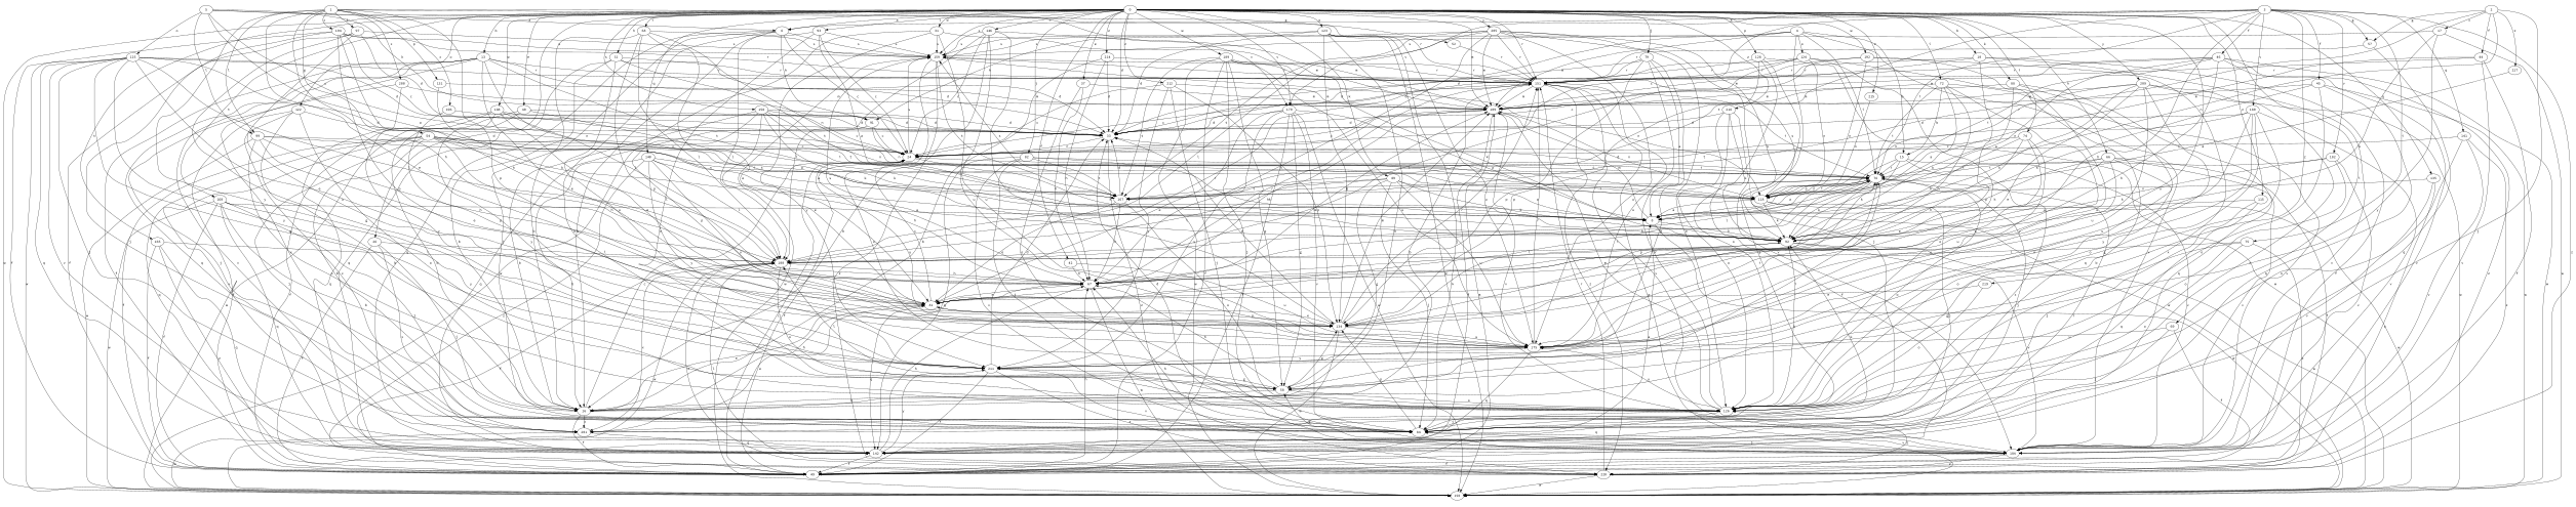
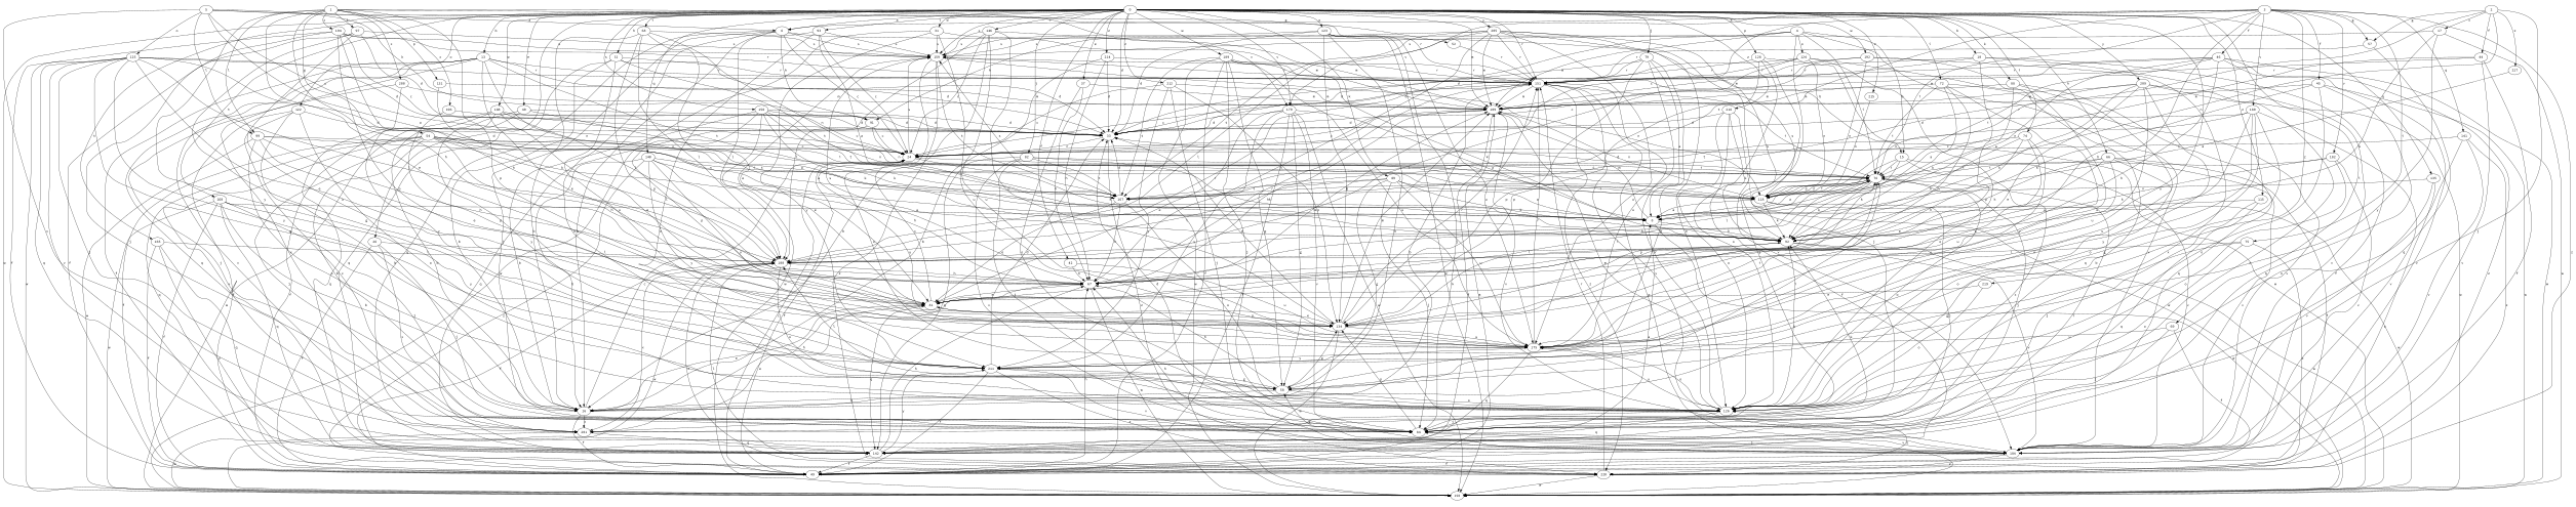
  strict digraph {
    fontname="Source Code Pro"
    node [fontname="Source Code Pro"]
    edge [fontname="Source Code Pro"]
    0
    6
    10
    13
    26
    31
    33
    37
    40
    42
    61
    66
    68
    69
    72
    74
    79
    82
    88
    89
    93
    109
    115
    122
    123
    128
    135
    140
    146
    151
    158
    159
    160
    165
    175
    179
    188
    189
    192
    193
    205
    209
    212
    214
    215
    216
    84
    24
    15
    91
    100
    126
    142
    134
    184
    49
    n57 [label=81]
    167
    201
    211
    220
    67
    92
    16
    76
    118
    8
    58
    1
    52
    54
    97
    99
    131
    194
    196
    200
    2
    17
    44
    57
    217
    3
    45
    46
    75
    141
    180
    182
    219
    4
    124
    5
    125
    0 -> 6 [label=a]
    0 -> 10 [label=b]
    0 -> 13 [label=b]
    0 -> 26 [label=d]
    0 -> 31 [label=d]
    0 -> 33 [label=d]
    0 -> 37 [label=e]
    0 -> 40 [label=e]
    0 -> 42 [label=f]
    0 -> 61 [label=h]
    0 -> 66 [label=h]
    0 -> 68 [label=i]
    0 -> 69 [label=i]
    0 -> 72 [label=i]
    0 -> 74 [label=i]
    0 -> 79 [label=j]
    0 -> 82 [label=j]
    0 -> 88 [label=k]
    0 -> 89 [label=k]
    0 -> 93 [label=l]
    0 -> 109 [label=m]
    0 -> 115 [label=n]
    0 -> 122 [label=o]
    0 -> 123 [label=o]
    0 -> 128 [label=p]
    0 -> 135 [label=q]
    0 -> 140 [label=q]
    0 -> 146 [label=r]
    0 -> 151 [label=r]
    0 -> 158 [label=s]
    0 -> 159 [label=s]
    0 -> 160 [label=t]
    0 -> 165 [label=t]
    0 -> 175 [label=u]
    0 -> 179 [label=v]
    0 -> 188 [label=w]
    0 -> 189 [label=w]
    0 -> 192 [label=w]
    0 -> 193 [label=w]
    0 -> 205 [label=y]
    0 -> 209 [label=y]
    0 -> 212 [label=z]
    0 -> 214 [label=z]
    0 -> 215 [label=z]
    0 -> 216 [label=z]
    6 -> 159 [label=s]
    6 -> 84 [label=j]
    6 -> 24 [label=c]
-   72 -> 15 [label=b]
+   6 -> 15 [label=b]
    6 -> 91 [label=k]
    6 -> 100 [label=l]
    6 -> 126 [label=o]
    6 -> 142 [label=q]
    10 -> 109 [label=m]
    10 -> 151 [label=r]
    10 -> 134 [label=p]
    10 -> 184 [label=v]
    10 -> 49 [label=f]
    13 -> 33 [label=d]
    13 -> 151 [label=r]
    13 -> 100 [label=l]
    13 -> 142 [label=q]
    13 -> 184 [label=v]
    13 -> 49 [label=f]
    13 -> n57 [label=e]
    13 -> 167 [label=t]
    13 -> 201 [label=x]
    26 -> 84 [label=j]
    26 -> 100 [label=l]
    26 -> 49 [label=f]
    26 -> 201 [label=x]
    31 -> 109 [label=m]
    31 -> 159 [label=s]
    31 -> 175 [label=u]
    31 -> 193 [label=w]
    31 -> 211 [label=y]
    33 -> 24 [label=c]
    33 -> 220 [label=z]
    37 -> 109 [label=m]
    37 -> 126 [label=o]
    37 -> 67 [label=h]
    40 -> 33 [label=d]
    40 -> 193 [label=w]
    40 -> 92 [label=k]
    40 -> 16 [label=b]
    42 -> 175 [label=u]
    42 -> 67 [label=h]
    61 -> 33 [label=d]
    61 -> 151 [label=r]
    61 -> 175 [label=u]
    61 -> 142 [label=q]
    61 -> 167 [label=t]
    61 -> 16 [label=b]
    66 -> 175 [label=u]
    66 -> 126 [label=o]
    66 -> 184 [label=v]
    66 -> 49 [label=f]
    66 -> n57 [label=e]
    66 -> 92 [label=k]
    66 -> 76 [label=i]
    68 -> 159 [label=s]
    68 -> 100 [label=l]
    68 -> 134 [label=p]
    68 -> n57 [label=e]
    68 -> 16 [label=b]
    68 -> 118 [label=n]
    69 -> 175 [label=u]
    69 -> 84 [label=j]
    69 -> 49 [label=f]
    72 -> 109 [label=m]
    72 -> 184 [label=v]
    72 -> 211 [label=y]
    72 -> 67 [label=h]
    72 -> 76 [label=i]
    72 -> 8 [label=a]
    74 -> 175 [label=u]
    74 -> 24 [label=c]
    74 -> 134 [label=p]
    74 -> 67 [label=h]
    74 -> 92 [label=k]
    79 -> 33 [label=d]
    79 -> 151 [label=r]
    79 -> 175 [label=u]
    79 -> 134 [label=p]
    79 -> 8 [label=a]
    79 -> 58 [label=g]
    82 -> 84 [label=j]
    82 -> 142 [label=q]
    82 -> 184 [label=v]
    82 -> 167 [label=t]
    82 -> 92 [label=k]
    82 -> 76 [label=i]
    88 -> 109 [label=m]
    88 -> 126 [label=o]
    88 -> 142 [label=q]
    88 -> 92 [label=k]
    89 -> 175 [label=u]
    89 -> 84 [label=j]
    89 -> 100 [label=l]
    89 -> 167 [label=t]
    89 -> 92 [label=k]
    89 -> 8 [label=a]
    89 -> 58 [label=g]
    93 -> 159 [label=s]
    93 -> 24 [label=c]
    93 -> 126 [label=o]
    93 -> 16 [label=b]
    93 -> 8 [label=a]
    109 -> 33 [label=d]
    109 -> 24 [label=c]
    109 -> 184 [label=v]
    109 -> 49 [label=f]
    109 -> 67 [label=h]
    109 -> 118 [label=n]
    115 -> 84 [label=j]
    115 -> 142 [label=q]
    115 -> 8 [label=a]
    122 -> 33 [label=d]
    122 -> 126 [label=o]
    122 -> 49 [label=f]
    122 -> 201 [label=x]
    122 -> 16 [label=b]
    123 -> 33 [label=d]
    123 -> 159 [label=s]
    123 -> 175 [label=u]
    123 -> 193 [label=w]
    123 -> 84 [label=j]
    123 -> 134 [label=p]
    123 -> 16 [label=b]
    128 -> 151 [label=r]
    128 -> 193 [label=w]
    128 -> 84 [label=j]
    128 -> 126 [label=o]
    128 -> 134 [label=p]
    135 -> 184 [label=v]
    135 -> 220 [label=z]
    135 -> 118 [label=n]
    140 -> 175 [label=u]
    140 -> 100 [label=l]
    140 -> 211 [label=y]
    140 -> 220 [label=z]
    140 -> 67 [label=h]
    140 -> 16 [label=b]
    140 -> 76 [label=i]
    146 -> 109 [label=m]
    146 -> 159 [label=s]
    146 -> 175 [label=u]
    146 -> 24 [label=c]
    146 -> 100 [label=l]
    146 -> 134 [label=p]
    146 -> 16 [label=b]
    151 -> 109 [label=m]
    151 -> 193 [label=w]
    151 -> 24 [label=c]
    151 -> 184 [label=v]
    151 -> 220 [label=z]
    151 -> 16 [label=b]
    151 -> 76 [label=i]
    158 -> 33 [label=d]
    158 -> 24 [label=c]
    158 -> 134 [label=p]
    158 -> n57 [label=e]
    158 -> 167 [label=t]
    158 -> 92 [label=k]
    158 -> 16 [label=b]
    158 -> 118 [label=n]
    159 -> 151 [label=r]
    159 -> 193 [label=w]
    159 -> 126 [label=o]
    159 -> 167 [label=t]
    159 -> 220 [label=z]
    159 -> 118 [label=n]
    160 -> 193 [label=w]
    160 -> 84 [label=j]
    160 -> 142 [label=q]
    160 -> 49 [label=f]
    160 -> 211 [label=y]
    160 -> 16 [label=b]
    160 -> 8 [label=a]
    165 -> 100 [label=l]
    165 -> 142 [label=q]
    165 -> 49 [label=f]
    165 -> 220 [label=z]
    175 -> 151 [label=r]
+   175 -> 126 [label=o]
    175 -> 142 [label=q]
    175 -> 211 [label=y]
    175 -> 76 [label=i]
    179 -> 33 [label=d]
    179 -> 193 [label=w]
    179 -> 184 [label=v]
    179 -> 49 [label=f]
    179 -> n57 [label=e]
    179 -> 211 [label=y]
    179 -> 8 [label=a]
    179 -> 58 [label=g]
    188 -> 33 [label=d]
    188 -> 142 [label=q]
    188 -> 49 [label=f]
    188 -> n57 [label=e]
    188 -> 211 [label=y]
    188 -> 8 [label=a]
    189 -> 151 [label=r]
    189 -> 175 [label=u]
    189 -> 193 [label=w]
    189 -> 84 [label=j]
    189 -> 49 [label=f]
    189 -> 167 [label=t]
    189 -> 92 [label=k]
    189 -> 58 [label=g]
    192 -> 151 [label=r]
    192 -> 175 [label=u]
    192 -> 24 [label=c]
    192 -> 201 [label=x]
    192 -> 118 [label=n]
    205 -> 109 [label=m]
    205 -> 151 [label=r]
    205 -> 159 [label=s]
    205 -> 175 [label=u]
    205 -> 100 [label=l]
    205 -> 126 [label=o]
    205 -> 184 [label=v]
    205 -> 167 [label=t]
    205 -> 67 [label=h]
    205 -> 92 [label=k]
    209 -> 109 [label=m]
    209 -> 175 [label=u]
    209 -> 193 [label=w]
    209 -> 126 [label=o]
    209 -> n57 [label=e]
    209 -> 201 [label=x]
    209 -> 92 [label=k]
    209 -> 118 [label=n]
    212 -> 109 [label=m]
    212 -> 84 [label=j]
    212 -> 24 [label=c]
    212 -> 134 [label=p]
    212 -> 211 [label=y]
    214 -> 33 [label=d]
    214 -> 151 [label=r]
    214 -> 67 [label=h]
    214 -> 16 [label=b]
    215 -> 118 [label=n]
    216 -> 33 [label=d]
    216 -> 193 [label=w]
    216 -> 126 [label=o]
    216 -> 49 [label=f]
    216 -> 92 [label=k]
    84 -> 33 [label=d]
    84 -> 134 [label=p]
    84 -> 184 [label=v]
    84 -> 92 [label=k]
    24 -> 159 [label=s]
    24 -> 175 [label=u]
    24 -> 49 [label=f]
    24 -> 92 [label=k]
    24 -> 76 [label=i]
    15 -> 184 [label=v]
    15 -> 201 [label=x]
    15 -> 92 [label=k]
    15 -> 76 [label=i]
    15 -> 8 [label=a]
    91 -> 24 [label=c]
    91 -> 142 [label=q]
    91 -> 118 [label=n]
    100 -> 151 [label=r]
    100 -> 193 [label=w]
    100 -> 126 [label=o]
    100 -> 49 [label=f]
    100 -> 201 [label=x]
    100 -> 220 [label=z]
    100 -> 67 [label=h]
    126 -> 109 [label=m]
    126 -> 151 [label=r]
    126 -> 175 [label=u]
    126 -> 84 [label=j]
    126 -> 142 [label=q]
    126 -> 92 [label=k]
    142 -> 49 [label=f]
    142 -> 211 [label=y]
    142 -> 67 [label=h]
    142 -> 76 [label=i]
    142 -> 8 [label=a]
    134 -> 33 [label=d]
    134 -> 109 [label=m]
    134 -> 151 [label=r]
    134 -> 175 [label=u]
    134 -> 193 [label=w]
    134 -> n57 [label=e]
    134 -> 92 [label=k]
    134 -> 76 [label=i]
    184 -> 84 [label=j]
    184 -> 49 [label=f]
    184 -> 220 [label=z]
    184 -> 67 [label=h]
    184 -> 58 [label=g]
    49 -> 109 [label=m]
    49 -> 24 [label=c]
    49 -> 67 [label=h]
    n57 -> 109 [label=m]
    n57 -> 24 [label=c]
    n57 -> 142 [label=q]
    n57 -> 134 [label=p]
    n57 -> 76 [label=i]
    167 -> 33 [label=d]
    167 -> 159 [label=s]
    167 -> 126 [label=o]
    167 -> n57 [label=e]
    167 -> 67 [label=h]
    167 -> 76 [label=i]
    201 -> 193 [label=w]
    201 -> 142 [label=q]
    201 -> n57 [label=e]
    211 -> 33 [label=d]
    211 -> 184 [label=v]
    211 -> 49 [label=f]
    211 -> 220 [label=z]
    211 -> 58 [label=g]
    220 -> 151 [label=r]
    220 -> 193 [label=w]
    220 -> 100 [label=l]
    220 -> 126 [label=o]
    67 -> 151 [label=r]
    67 -> 159 [label=s]
    67 -> 193 [label=w]
    67 -> n57 [label=e]
    92 -> 193 [label=w]
    92 -> 100 [label=l]
    92 -> 184 [label=v]
    16 -> 24 [label=c]
    16 -> 49 [label=f]
    16 -> n57 [label=e]
    16 -> 201 [label=x]
    16 -> 67 [label=h]
    76 -> 33 [label=d]
    76 -> 84 [label=j]
    76 -> 100 [label=l]
    76 -> 126 [label=o]
    76 -> 134 [label=p]
    76 -> 167 [label=t]
    76 -> 67 [label=h]
    76 -> 92 [label=k]
    76 -> 118 [label=n]
    76 -> 8 [label=a]
    118 -> 159 [label=s]
    118 -> 193 [label=w]
    118 -> 84 [label=j]
    118 -> 92 [label=k]
    118 -> 76 [label=i]
    118 -> 8 [label=a]
    8 -> 109 [label=m]
    8 -> 193 [label=w]
    8 -> 92 [label=k]
    58 -> 100 [label=l]
    58 -> 126 [label=o]
    58 -> 134 [label=p]
    58 -> 67 [label=h]
    58 -> 16 [label=b]
    58 -> 76 [label=i]
    1 -> 179 [label=v]
    1 -> 134 [label=p]
    1 -> n57 [label=e]
    1 -> 211 [label=y]
    1 -> 67 [label=h]
    1 -> 52 [label=g]
    1 -> 54 [label=g]
    1 -> 97 [label=l]
    1 -> 99 [label=l]
    1 -> 131 [label=p]
    1 -> 194 [label=x]
    1 -> 196 [label=x]
    1 -> 200 [label=x]
    52 -> 151 [label=r]
    54 -> 84 [label=j]
    54 -> 24 [label=c]
    54 -> 100 [label=l]
    54 -> 142 [label=q]
    54 -> 49 [label=f]
    54 -> 167 [label=t]
    54 -> 201 [label=x]
    54 -> 67 [label=h]
    54 -> 16 [label=b]
    54 -> 76 [label=i]
    54 -> 8 [label=a]
    97 -> 33 [label=d]
    97 -> 159 [label=s]
    97 -> 175 [label=u]
    97 -> 49 [label=f]
    97 -> 58 [label=g]
    99 -> 193 [label=w]
    99 -> 24 [label=c]
    99 -> 126 [label=o]
    99 -> n57 [label=e]
    99 -> 67 [label=h]
    99 -> 118 [label=n]
    131 -> 109 [label=m]
    131 -> 92 [label=k]
    194 -> 151 [label=r]
    194 -> 159 [label=s]
    194 -> 84 [label=j]
    194 -> 24 [label=c]
    194 -> 134 [label=p]
    194 -> 49 [label=f]
    194 -> 67 [label=h]
    196 -> 33 [label=d]
    196 -> 134 [label=p]
    200 -> 109 [label=m]
    200 -> 84 [label=j]
    200 -> 211 [label=y]
    2 -> 84 [label=j]
    2 -> 167 [label=r]
    2 -> 118 [label=n]
    2 -> 17 [label=c]
    2 -> 44 [label=f]
    2 -> 57 [label=g]
    2 -> 217 [label=z]
    17 -> 159 [label=s]
    17 -> 193 [label=w]
    17 -> 211 [label=y]
    17 -> 92 [label=k]
    44 -> 151 [label=r]
    44 -> 184 [label=v]
    44 -> 49 [label=f]
    44 -> 118 [label=n]
    57 -> 151 [label=r]
    57 -> 142 [label=q]
    217 -> 8 [label=a]
    3 -> 6 [label=a]
    3 -> 179 [label=v]
    3 -> 24 [label=c]
    3 -> 167 [label=t]
    3 -> 220 [label=z]
    3 -> 67 [label=h]
    3 -> 76 [label=i]
    3 -> 57 [label=g]
    3 -> 45 [label=f]
    3 -> 46 [label=f]
    3 -> 75 [label=i]
    3 -> 141 [label=q]
    3 -> 180 [label=v]
    3 -> 182 [label=v]
    3 -> 219 [label=z]
    45 -> 109 [label=m]
    45 -> 193 [label=w]
    45 -> 126 [label=o]
    45 -> 142 [label=q]
    45 -> 92 [label=k]
    46 -> 109 [label=m]
    46 -> 151 [label=r]
    46 -> 193 [label=w]
    46 -> 184 [label=v]
    46 -> 220 [label=z]
    46 -> 67 [label=h]
    46 -> 76 [label=i]
    46 -> 8 [label=a]
    75 -> 100 [label=l]
    75 -> 126 [label=o]
    75 -> 220 [label=z]
    75 -> 58 [label=g]
    141 -> 24 [label=c]
    141 -> 126 [label=o]
    141 -> 184 [label=v]
    141 -> 220 [label=z]
    180 -> 33 [label=d]
    180 -> 175 [label=u]
    180 -> 184 [label=v]
    180 -> 167 [label=t]
    180 -> 211 [label=y]
    180 -> 16 [label=b]
    180 -> 58 [label=g]
    182 -> 126 [label=o]
    182 -> 184 [label=v]
    182 -> 92 [label=k]
    182 -> 76 [label=i]
    219 -> 126 [label=o]
    219 -> n57 [label=e]
    4 -> 33 [label=d]
    4 -> 109 [label=m]
    4 -> 84 [label=j]
    4 -> 15 [label=b]
    4 -> 91 [label=k]
    4 -> 184 [label=v]
    4 -> 76 [label=i]
    4 -> 124 [label=o]
    124 -> 33 [label=d]
    124 -> 151 [label=r]
    124 -> 100 [label=l]
    124 -> 126 [label=o]
    124 -> 142 [label=q]
    124 -> 118 [label=n]
    5 -> 6 [label=a]
    5 -> 151 [label=r]
    5 -> 24 [label=c]
    5 -> 91 [label=k]
+   5 -> 201 [label=x]
    5 -> 8 [label=a]
    5 -> 99 [label=l]
    5 -> 125 [label=o]
    125 -> 33 [label=d]
    125 -> 151 [label=r]
    125 -> 193 [label=w]
    125 -> 84 [label=j]
    125 -> 100 [label=l]
    125 -> 142 [label=q]
    125 -> 184 [label=v]
    125 -> n57 [label=e]
    125 -> 211 [label=y]
    125 -> 118 [label=n]
    125 -> 58 [label=g]
  }
